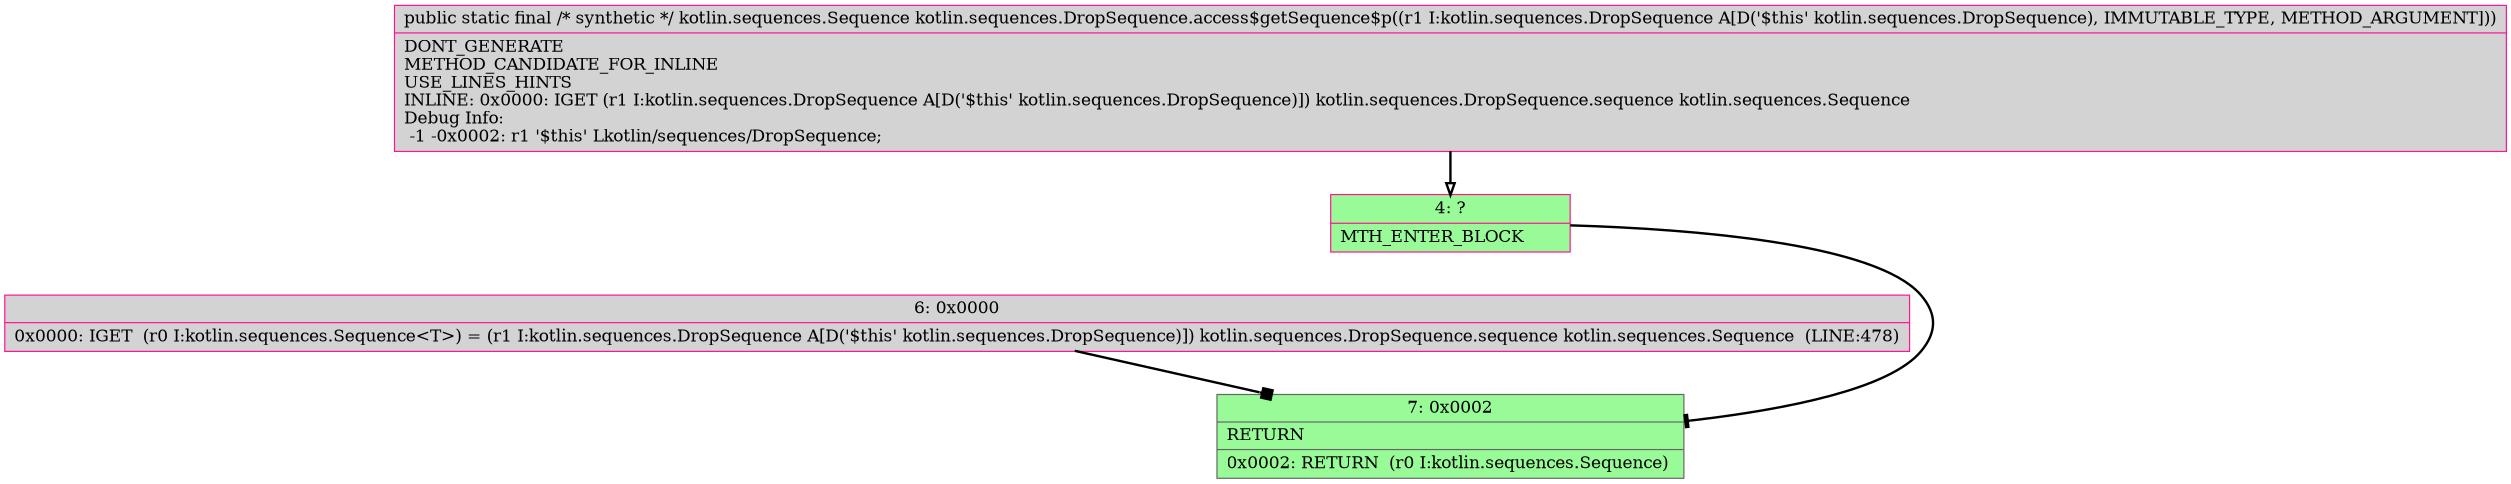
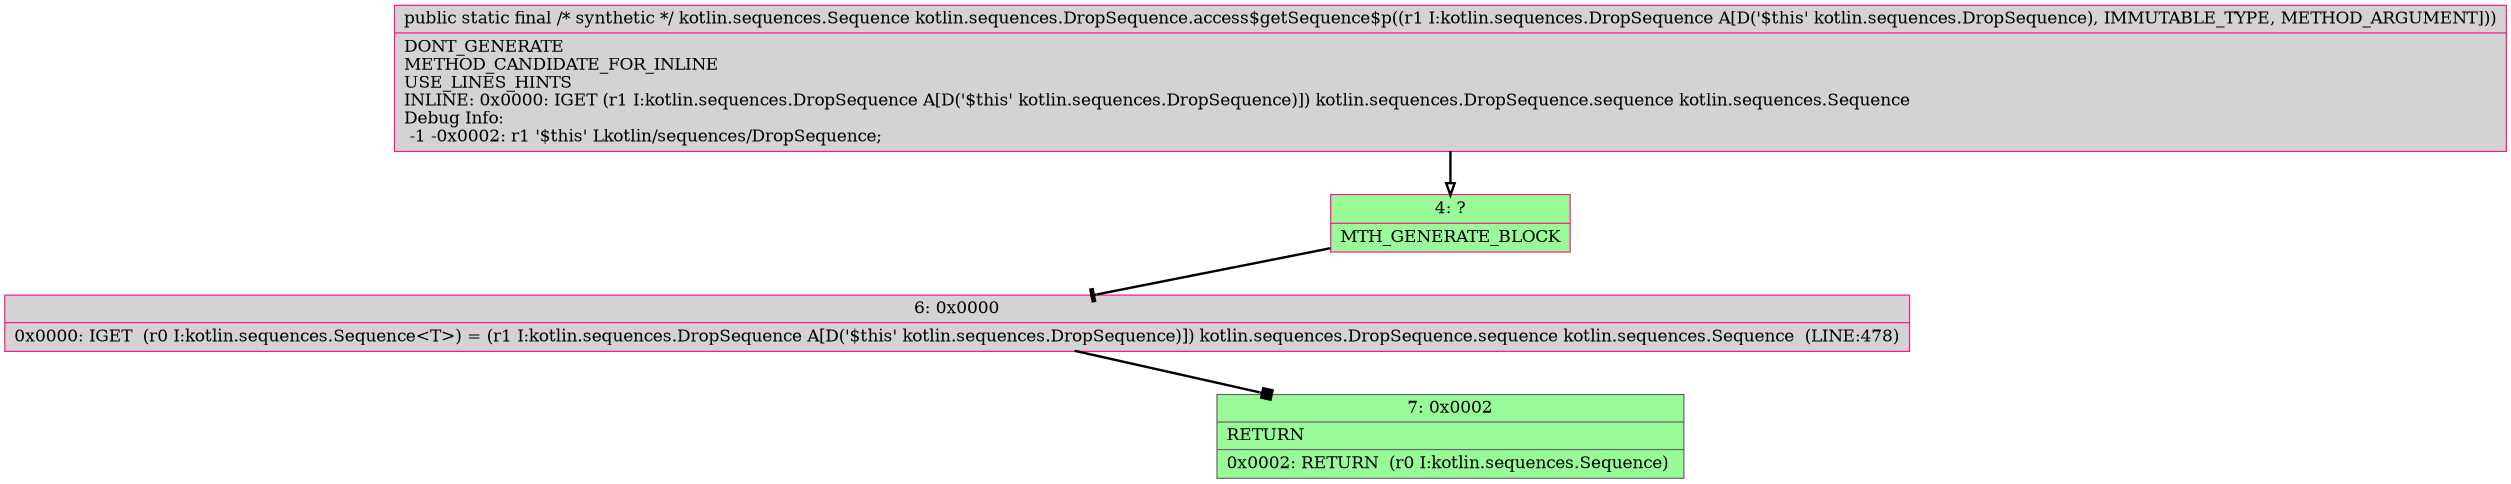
  digraph {
    node [color=deeppink fillcolor=palegreen shape=record style=filled]
    edge [style=bold]
-   n1 [label="{4\:\ ?|MTH_ENTER_BLOCK\l}"]
+   n1 [label="{4\:\ ?|MTH_GENERATE_BLOCK\l}"]
    n2 [fillcolor=lightgrey label="{6\:\ 0x0000|0x0000: IGET  (r0 I:kotlin.sequences.Sequence\<T\>) = (r1 I:kotlin.sequences.DropSequence A[D('$this' kotlin.sequences.DropSequence)]) kotlin.sequences.DropSequence.sequence kotlin.sequences.Sequence  (LINE:478)\l}"]
    n3 [color=gray40 label="{7\:\ 0x0002|RETURN\l|0x0002: RETURN  (r0 I:kotlin.sequences.Sequence) \l}"]
    n4 [fillcolor=lightgrey label="{public static final \/* synthetic *\/ kotlin.sequences.Sequence kotlin.sequences.DropSequence.access$getSequence$p((r1 I:kotlin.sequences.DropSequence A[D('$this' kotlin.sequences.DropSequence), IMMUTABLE_TYPE, METHOD_ARGUMENT]))  | DONT_GENERATE\lMETHOD_CANDIDATE_FOR_INLINE\lUSE_LINES_HINTS\lINLINE: 0x0000: IGET  (r1 I:kotlin.sequences.DropSequence A[D('$this' kotlin.sequences.DropSequence)]) kotlin.sequences.DropSequence.sequence kotlin.sequences.Sequence\lDebug Info:\l  \-1 \-0x0002: r1 '$this' Lkotlin\/sequences\/DropSequence;\l}"]
-   n1 -> n3 [arrowhead=tee]
+   n1 -> n2 [arrowhead=tee]
    n2 -> n3 [arrowhead=box]
    n4 -> n1 [arrowhead=onormal]
  }
